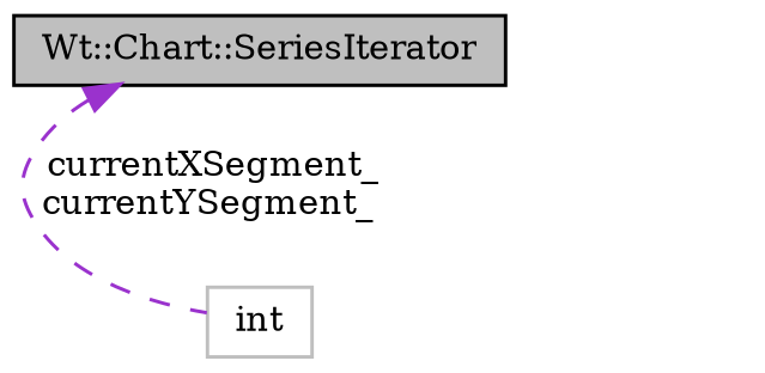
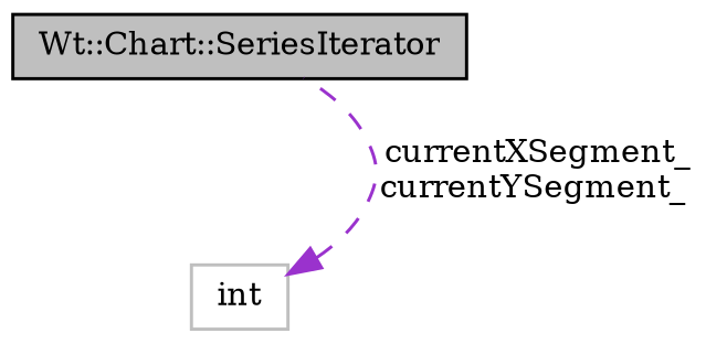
  digraph {
    fontname="DejaVu Serif"
    node [fontname="DejaVu Serif" fontsize=10 shape=record style=filled]
    n1 [color=black fillcolor=grey75 fontcolor=black height=0.2 label="Wt::Chart::SeriesIterator" width=0.4]
    n2 [color=grey75 fillcolor=white height=0.2 label=int width=0.4]
-   n1 -> n2 [color=darkorchid3 dir=back fontname="DejaVu Serif" fontsize=10 label=" currentXSegment_\ncurrentYSegment_" labelfontname=Helvetica labelfontsize=10 style=dashed]
+   n2 -> n1 [color=darkorchid3 dir=back fontname="DejaVu Serif" fontsize=10 label=" currentXSegment_\ncurrentYSegment_" labelfontname=Helvetica labelfontsize=10 style=dashed]
  }
